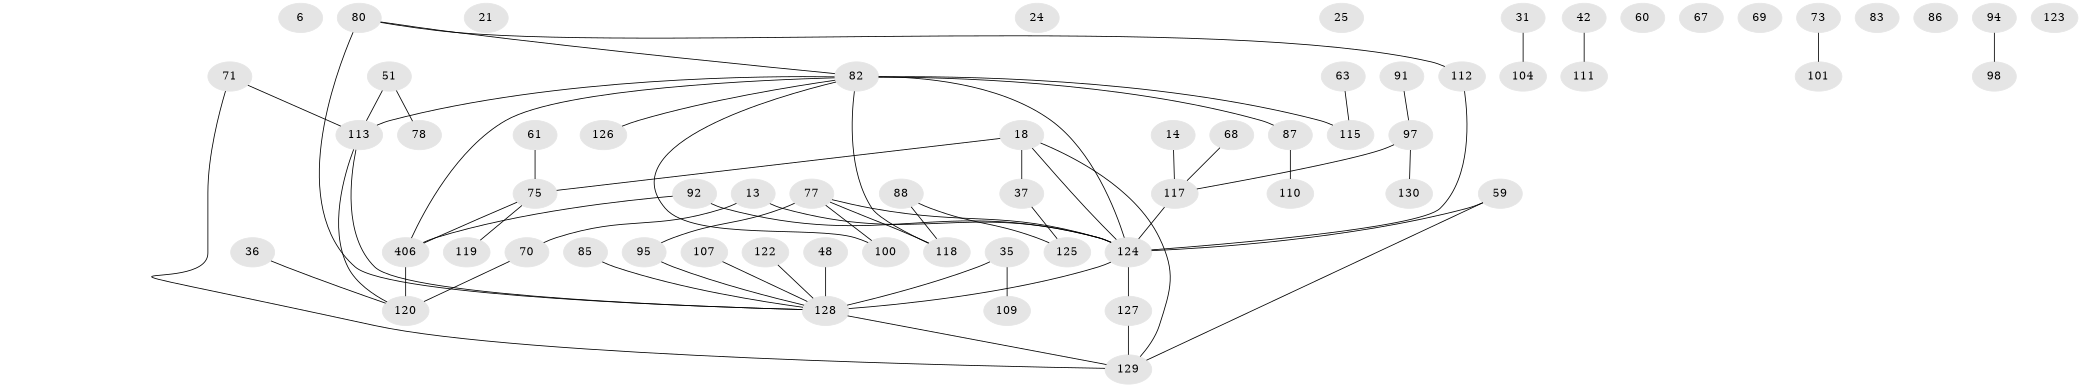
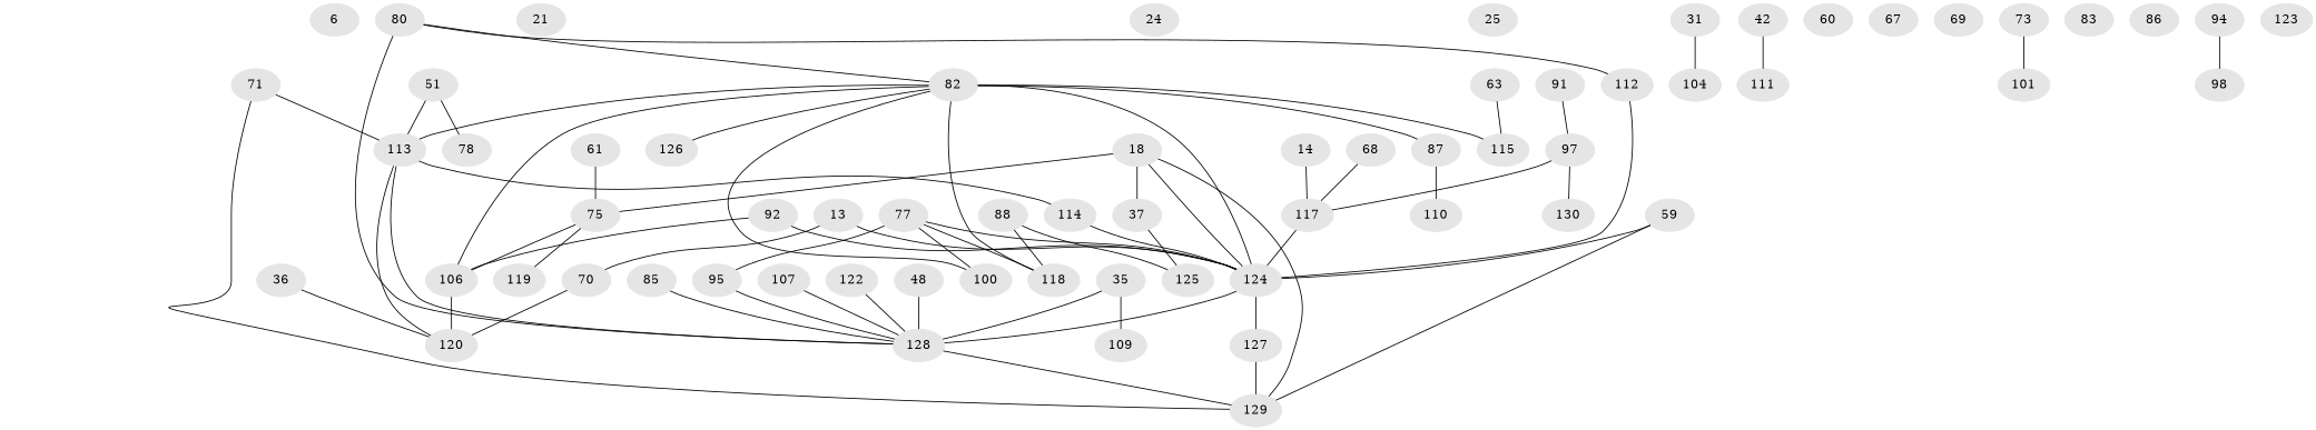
  graph {
    node [color=gray90 style=filled]
    6
    70 [super="+10"]
    120 [super="+46"]
    13
    124 [super="+102+121+47+99+54+93"]
    128 [super="+96+116"]
    127 [super="+84"]
    117 [super="+90"]
    14
    37 [super="+27"]
    125
    18
    75 [super="+17"]
    129 [super="+89"]
-   106 [label=406]
+   106
    119
    21
    24
    25
    31
    104
    35
    109
    36
    42 [super="+1"]
    111
    48
    51
    78
    113 [super="+32+103"]
+   114
    n32 [label=59 super="+49"]
    60
    61
    63
    115
    67
    68
    69
    71 [super="+66"]
    73
    101
    77 [super="+53+44+45"]
    95
    100
    118
    82 [super="+65+76"]
    87 [super="+72"]
    126
    80
    112
    110
    83
    85
    86
    88
    97 [super="+64"]
    130
    91
    92
    94
    98
    107
    122
    123
    70 -- 120
    13 -- 70
    13 -- 124
    124 -- 128 [weight=5]
    124 -- 127
    128 -- 129 [weight=2]
    127 -- 129
    117 -- 124 [weight=2]
    14 -- 117
    37 -- 125
    18 -- 124
    18 -- 37
    18 -- 75 [weight=2]
    18 -- 129
    75 -- 106
    75 -- 119
    106 -- 120 [weight=2]
    31 -- 104
    35 -- 128
    35 -- 109
    36 -- 120
    42 -- 111
    48 -- 128
    51 -- 78
    51 -- 113
    113 -- 120
    113 -- 128 [weight=2]
+   113 -- 114
+   114 -- 124
    n32 -- 124
    n32 -- 129 [weight=2]
    61 -- 75
    63 -- 115
    68 -- 117
    71 -- 129
    71 -- 113
    73 -- 101
    77 -- 124
    77 -- 95
    77 -- 100
    77 -- 118
    95 -- 128
    82 -- 124 [weight=3]
    82 -- 106
    82 -- 113
    82 -- 115
    82 -- 100
    82 -- 118 [weight=2]
    82 -- 87
    82 -- 126
    87 -- 110
    80 -- 128 [weight=2]
    80 -- 82
    80 -- 112
    112 -- 124
    85 -- 128
    88 -- 125
    88 -- 118
    97 -- 117
    97 -- 130
    91 -- 97
    92 -- 124
    92 -- 106
    94 -- 98
    107 -- 128
    122 -- 128
  }
